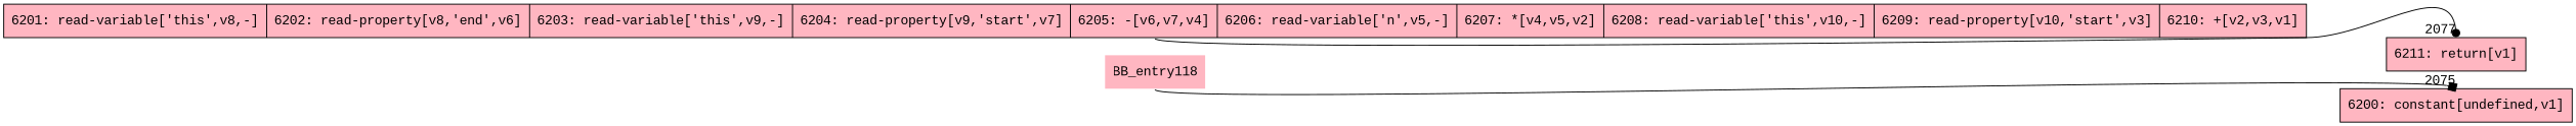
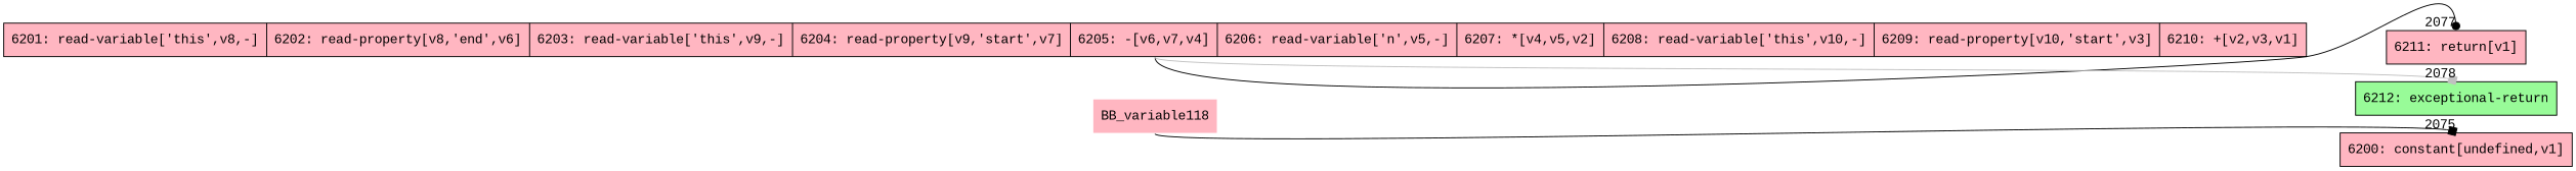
  digraph {
    fontname="Liberation Mono"
    rankdir=LR
    node [fillcolor=lightpink fontname="Liberation Mono" shape=record style=filled]
    edge [arrowhead=box fontname="Liberation Mono" headport=n tailport=s]
-   BB_entry118 [shape=none]
+   BB_entry118 [shape=none label=BB_variable118]
    n2 [label="{6200: constant[undefined,v1]}"]
    n3 [label="{6201: read-variable['this',v8,-]|6202: read-property[v8,'end',v6]|6203: read-variable['this',v9,-]|6204: read-property[v9,'start',v7]|6205: -[v6,v7,v4]|6206: read-variable['n',v5,-]|6207: *[v4,v5,v2]|6208: read-variable['this',v10,-]|6209: read-property[v10,'start',v3]|6210: +[v2,v3,v1]}"]
    n4 [label="{6211: return[v1]}"]
+   n5 [fillcolor=palegreen label="{6212: exceptional-return}"]
    BB_entry118 -> n2 [headlabel="    2075"]
    n3 -> n4 [arrowhead=dot headlabel="      2077"]
+   n3 -> n5 [color=gray headlabel="      2078"]
  }
